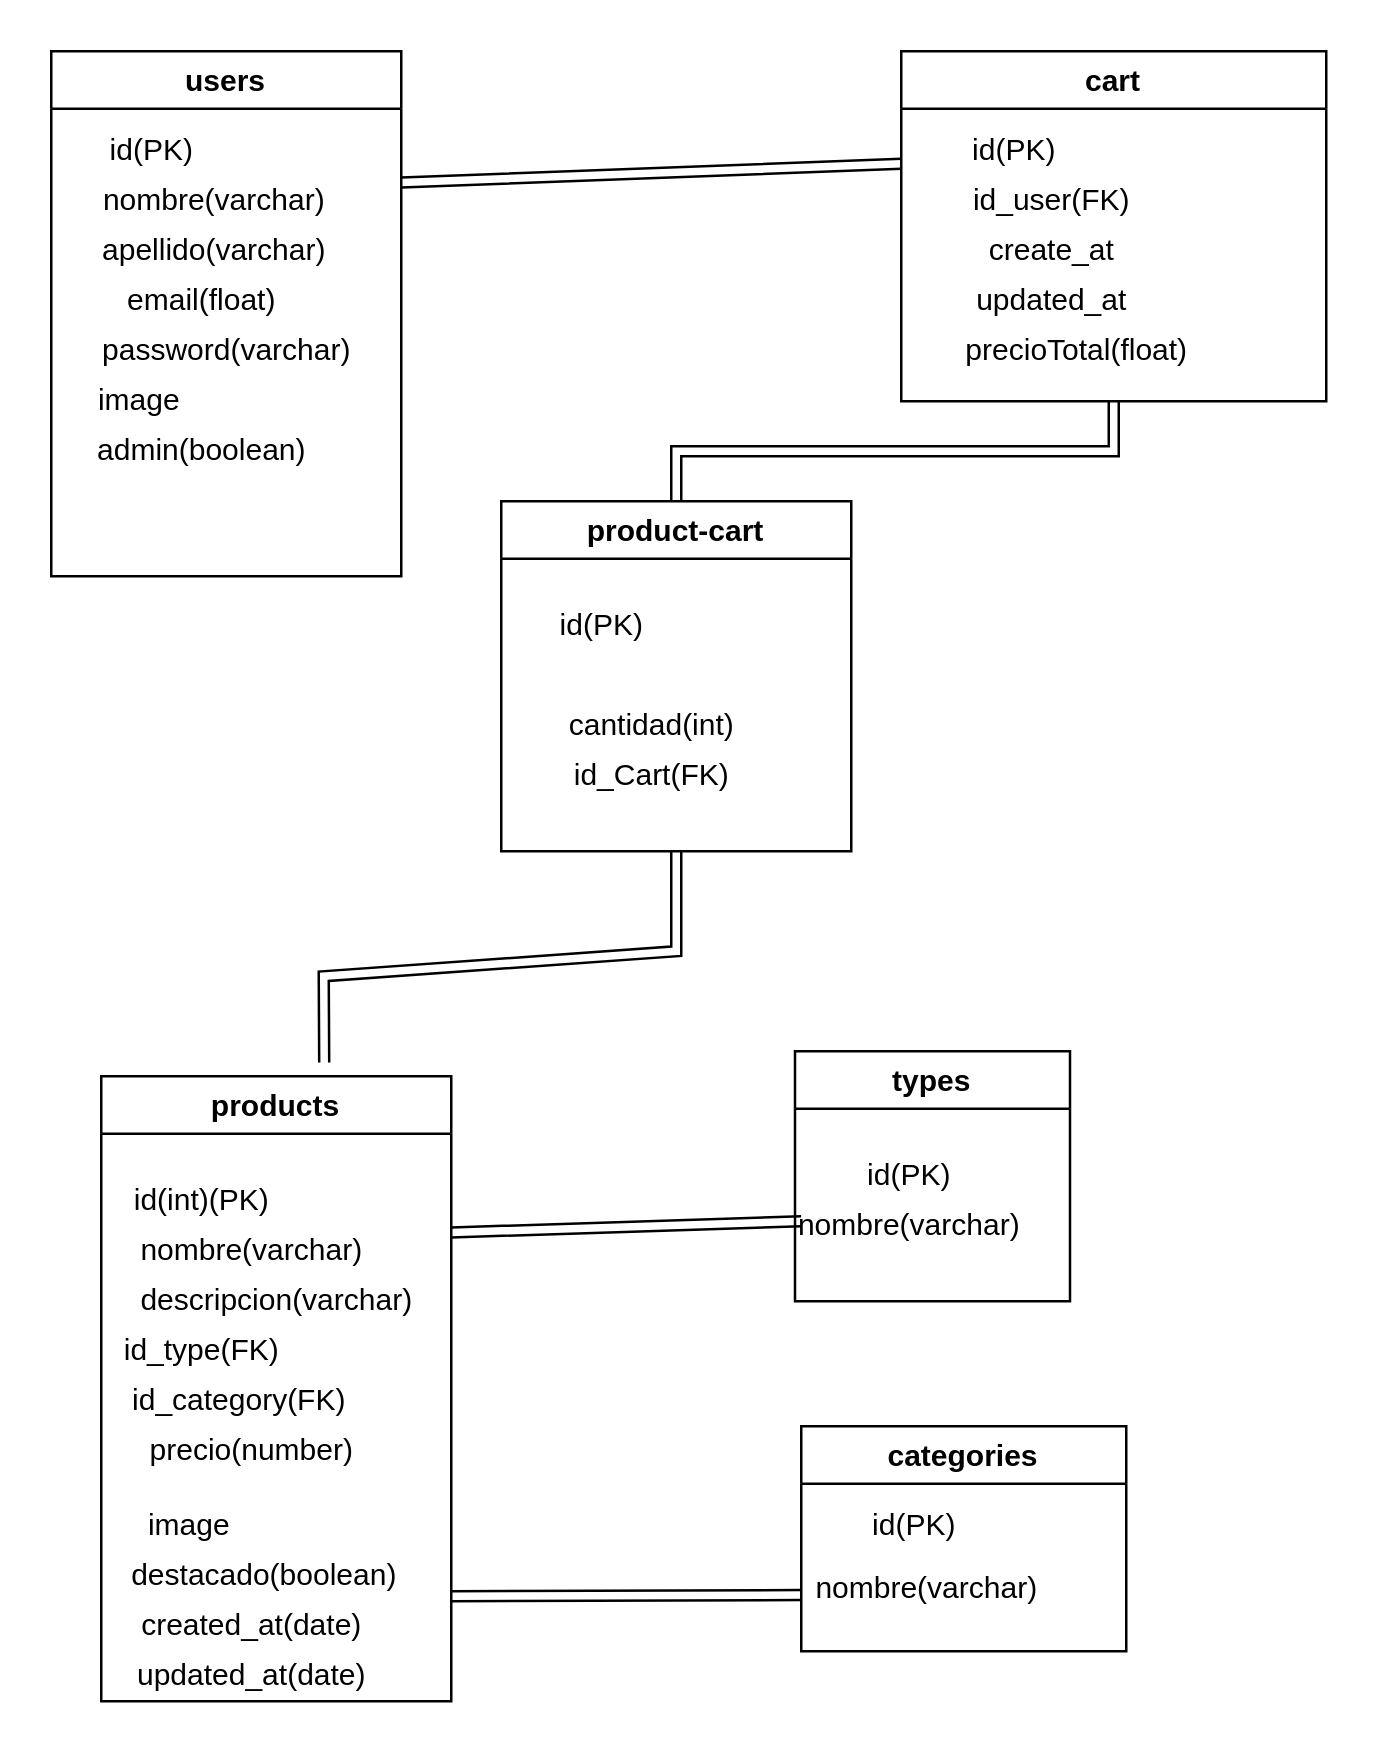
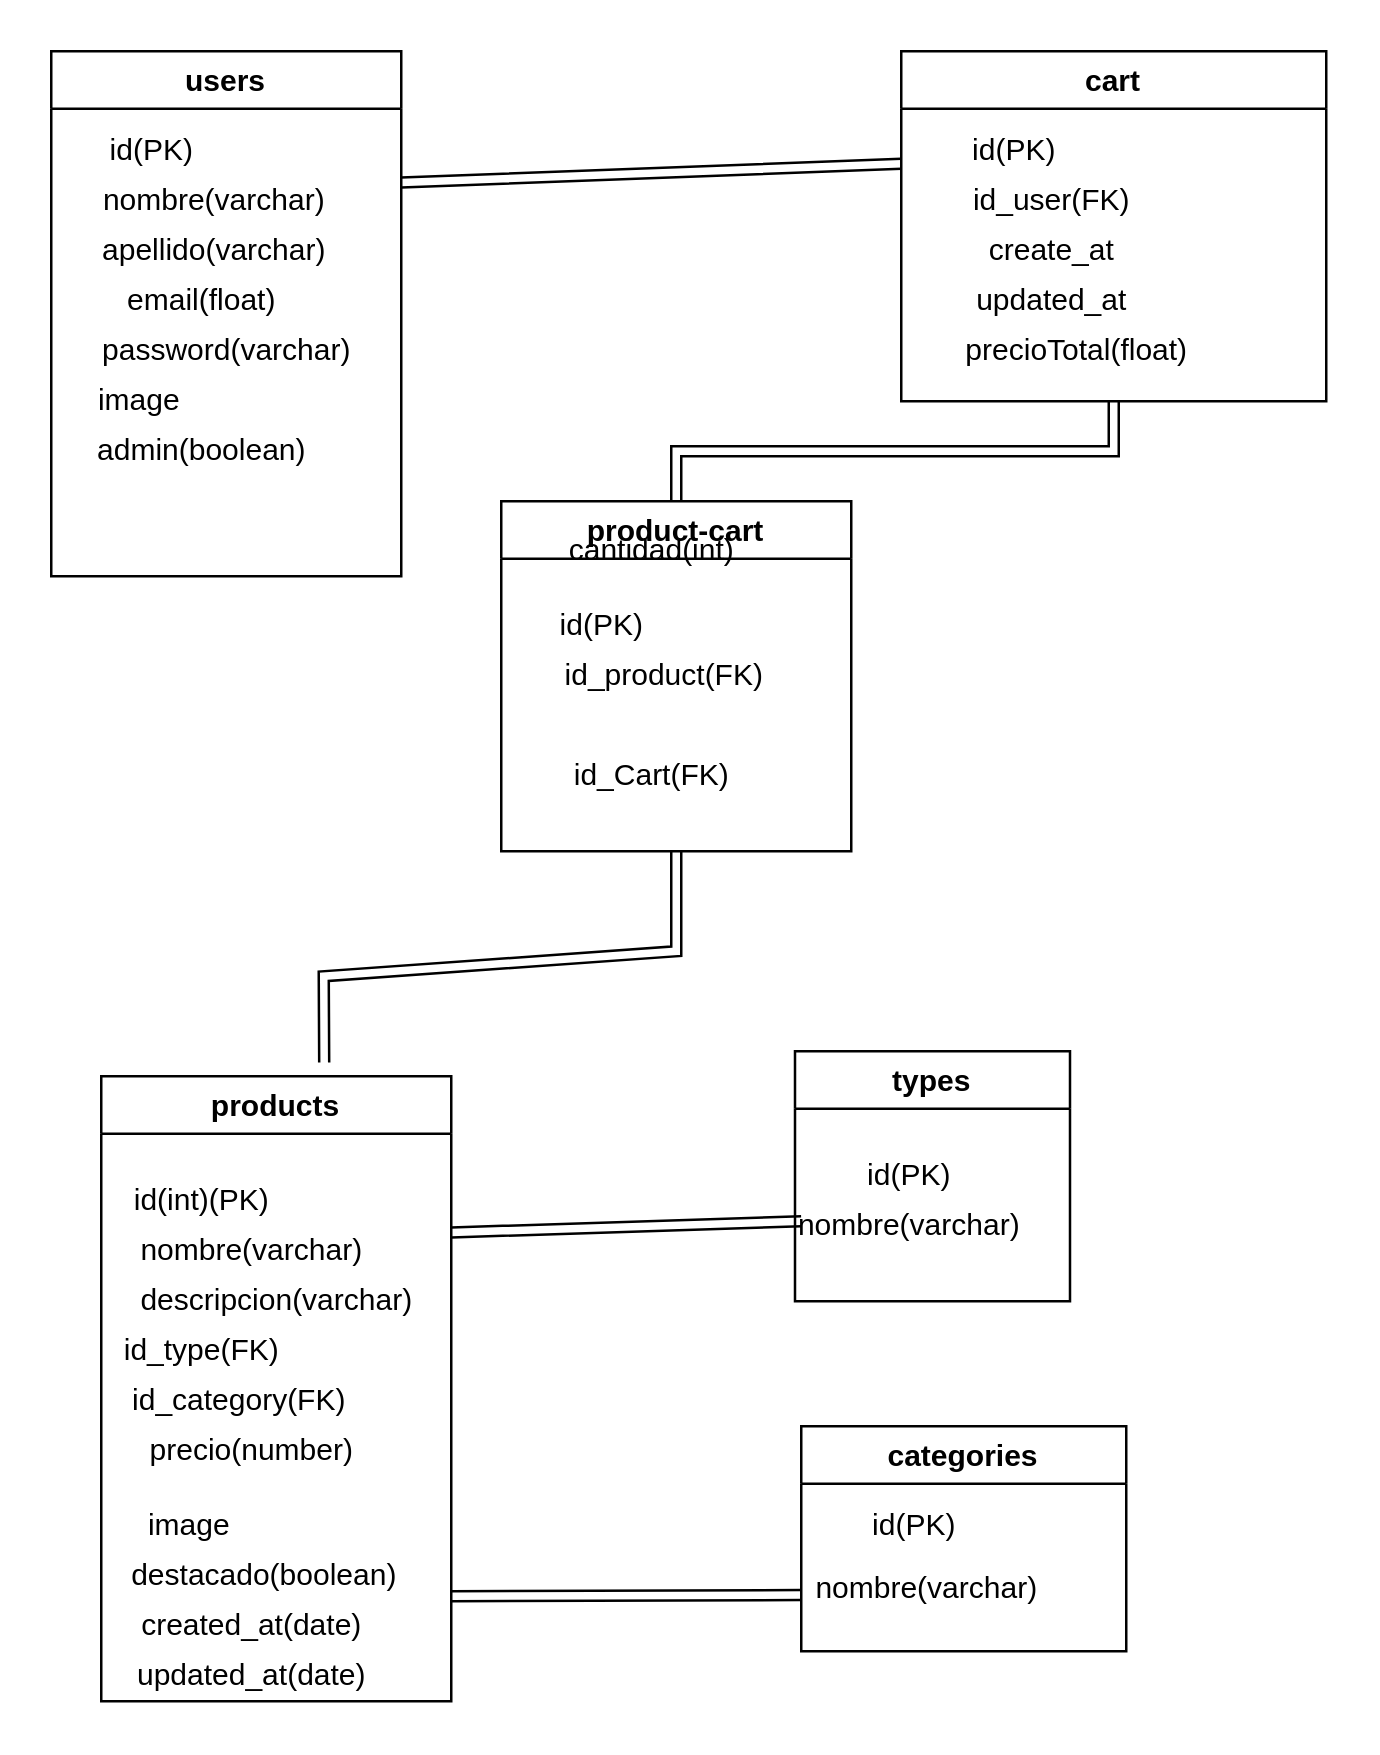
  <mxCell id="0" />
  <mxCell id="1" parent="0" />
  <mxCell id="2" style="edgeStyle=none;shape=link;rounded=0;orthogonalLoop=1;jettySize=auto;html=1;exitX=1;exitY=0.25;exitDx=0;exitDy=0;" parent="1" source="3" edge="1"><mxGeometry relative="1" as="geometry"><mxPoint x="360" y="65" as="targetPoint" /></mxGeometry></mxCell>
  <mxCell id="3" value="users" style="swimlane;" parent="1" vertex="1"><mxGeometry x="20" y="20" width="140" height="210" as="geometry" /></mxCell>
  <mxCell id="4" value="apellido(varchar)" style="text;html=1;align=center;verticalAlign=middle;resizable=0;points=[];autosize=1;strokeColor=none;" parent="3" vertex="1"><mxGeometry x="10" y="70" width="110" height="20" as="geometry" /></mxCell>
  <mxCell id="5" value="email(float)" style="text;html=1;align=center;verticalAlign=middle;resizable=0;points=[];autosize=1;strokeColor=none;" parent="3" vertex="1"><mxGeometry x="15" y="90" width="90" height="20" as="geometry" /></mxCell>
  <mxCell id="6" value="id(PK)" style="text;html=1;align=center;verticalAlign=middle;resizable=0;points=[];autosize=1;strokeColor=none;" parent="3" vertex="1"><mxGeometry x="15" y="30" width="50" height="20" as="geometry" /></mxCell>
  <mxCell id="7" value="nombre(varchar)" style="text;html=1;align=center;verticalAlign=middle;resizable=0;points=[];autosize=1;strokeColor=none;" parent="3" vertex="1"><mxGeometry x="15" y="50" width="100" height="20" as="geometry" /></mxCell>
  <mxCell id="8" value="password(varchar)" style="text;html=1;align=center;verticalAlign=middle;resizable=0;points=[];autosize=1;strokeColor=none;" parent="3" vertex="1"><mxGeometry x="15" y="110" width="110" height="20" as="geometry" /></mxCell>
  <mxCell id="9" value="image" style="text;html=1;align=center;verticalAlign=middle;resizable=0;points=[];autosize=1;strokeColor=none;" parent="3" vertex="1"><mxGeometry x="10" y="130" width="50" height="20" as="geometry" /></mxCell>
  <mxCell id="10" value="admin(boolean)" style="text;html=1;align=center;verticalAlign=middle;resizable=0;points=[];autosize=1;strokeColor=none;" parent="3" vertex="1"><mxGeometry x="10" y="150" width="100" height="20" as="geometry" /></mxCell>
  <mxCell id="11" value="cart" style="swimlane;" parent="1" vertex="1"><mxGeometry x="360" y="20" width="170" height="140" as="geometry" /></mxCell>
  <mxCell id="12" value="id(PK)" style="text;html=1;align=center;verticalAlign=middle;resizable=0;points=[];autosize=1;strokeColor=none;" parent="11" vertex="1"><mxGeometry x="20" y="30" width="50" height="20" as="geometry" /></mxCell>
  <mxCell id="13" value="id_user(FK)" style="text;html=1;align=center;verticalAlign=middle;resizable=0;points=[];autosize=1;strokeColor=none;" parent="11" vertex="1"><mxGeometry x="20" y="50" width="80" height="20" as="geometry" /></mxCell>
  <mxCell id="14" value="create_at" style="text;html=1;align=center;verticalAlign=middle;resizable=0;points=[];autosize=1;strokeColor=none;" parent="11" vertex="1"><mxGeometry x="25" y="70" width="70" height="20" as="geometry" /></mxCell>
  <mxCell id="15" value="precioTotal(float)" style="text;html=1;align=center;verticalAlign=middle;resizable=0;points=[];autosize=1;strokeColor=none;" parent="11" vertex="1"><mxGeometry x="20" y="110" width="100" height="20" as="geometry" /></mxCell>
  <mxCell id="16" value="products" style="swimlane;" parent="1" vertex="1"><mxGeometry x="40" y="430" width="140" height="250" as="geometry" /></mxCell>
  <mxCell id="17" value="id(int)(PK)" style="text;html=1;align=center;verticalAlign=middle;resizable=0;points=[];autosize=1;strokeColor=none;" parent="16" vertex="1"><mxGeometry x="5" y="40" width="70" height="20" as="geometry" /></mxCell>
  <mxCell id="18" value="image" style="text;html=1;align=center;verticalAlign=middle;resizable=0;points=[];autosize=1;strokeColor=none;" parent="16" vertex="1"><mxGeometry x="10" y="170" width="50" height="20" as="geometry" /></mxCell>
  <mxCell id="19" value="id_type(FK)" style="text;html=1;align=center;verticalAlign=middle;resizable=0;points=[];autosize=1;strokeColor=none;" parent="16" vertex="1"><mxGeometry y="100" width="80" height="20" as="geometry" /></mxCell>
  <mxCell id="20" value="nombre(varchar)" style="text;html=1;align=center;verticalAlign=middle;resizable=0;points=[];autosize=1;strokeColor=none;" parent="16" vertex="1"><mxGeometry x="10" y="60" width="100" height="20" as="geometry" /></mxCell>
  <mxCell id="21" value="descripcion(varchar)" style="text;html=1;align=center;verticalAlign=middle;resizable=0;points=[];autosize=1;strokeColor=none;" parent="16" vertex="1"><mxGeometry x="10" y="80" width="120" height="20" as="geometry" /></mxCell>
  <mxCell id="22" value="id_category(FK)" style="text;html=1;align=center;verticalAlign=middle;resizable=0;points=[];autosize=1;strokeColor=none;" parent="16" vertex="1"><mxGeometry x="5" y="120" width="100" height="20" as="geometry" /></mxCell>
  <mxCell id="23" value="precio(number)" style="text;html=1;align=center;verticalAlign=middle;resizable=0;points=[];autosize=1;strokeColor=none;" parent="16" vertex="1"><mxGeometry x="10" y="140" width="100" height="20" as="geometry" /></mxCell>
  <mxCell id="24" value="destacado(boolean)" style="text;html=1;align=center;verticalAlign=middle;resizable=0;points=[];autosize=1;strokeColor=none;" parent="16" vertex="1"><mxGeometry x="5" y="190" width="120" height="20" as="geometry" /></mxCell>
  <mxCell id="25" value="updated_at(date)" style="text;html=1;align=center;verticalAlign=middle;resizable=0;points=[];autosize=1;strokeColor=none;" parent="16" vertex="1"><mxGeometry x="5" y="230" width="110" height="20" as="geometry" /></mxCell>
  <mxCell id="26" value="types" style="swimlane;" parent="1" vertex="1"><mxGeometry x="317.5" y="420" width="110" height="100" as="geometry" /></mxCell>
  <mxCell id="27" value="id(PK)" style="text;html=1;align=center;verticalAlign=middle;resizable=0;points=[];autosize=1;strokeColor=none;" parent="26" vertex="1"><mxGeometry x="20" y="40" width="50" height="20" as="geometry" /></mxCell>
  <mxCell id="28" value="nombre(varchar)" style="text;html=1;align=center;verticalAlign=middle;resizable=0;points=[];autosize=1;strokeColor=none;" parent="26" vertex="1"><mxGeometry x="-5" y="60" width="100" height="20" as="geometry" /></mxCell>
  <mxCell id="29" style="edgeStyle=none;shape=link;rounded=0;orthogonalLoop=1;jettySize=auto;html=1;exitX=0;exitY=0.75;exitDx=0;exitDy=0;" parent="1" source="30" edge="1"><mxGeometry relative="1" as="geometry"><mxPoint x="180" y="638" as="targetPoint" /></mxGeometry></mxCell>
  <mxCell id="30" value="categories" style="swimlane;" parent="1" vertex="1"><mxGeometry x="320" y="570" width="130" height="90" as="geometry" /></mxCell>
  <mxCell id="31" value="id(PK)" style="text;html=1;align=center;verticalAlign=middle;resizable=0;points=[];autosize=1;strokeColor=none;" parent="30" vertex="1"><mxGeometry x="20" y="30" width="50" height="20" as="geometry" /></mxCell>
  <mxCell id="32" value="nombre(varchar)" style="text;html=1;align=center;verticalAlign=middle;resizable=0;points=[];autosize=1;strokeColor=none;" parent="30" vertex="1"><mxGeometry y="55" width="100" height="20" as="geometry" /></mxCell>
  <mxCell id="33" style="edgeStyle=orthogonalEdgeStyle;shape=link;rounded=0;orthogonalLoop=1;jettySize=auto;html=1;exitX=0.5;exitY=0;exitDx=0;exitDy=0;entryX=0.5;entryY=1;entryDx=0;entryDy=0;" parent="1" source="35" target="11" edge="1"><mxGeometry relative="1" as="geometry" /></mxCell>
  <mxCell id="34" style="shape=link;rounded=0;orthogonalLoop=1;jettySize=auto;html=1;exitX=0.5;exitY=1;exitDx=0;exitDy=0;entryX=0.637;entryY=-0.022;entryDx=0;entryDy=0;entryPerimeter=0;" parent="1" source="35" target="16" edge="1"><mxGeometry relative="1" as="geometry"><Array as="points"><mxPoint x="270" y="380" /><mxPoint x="129" y="390" /></Array></mxGeometry></mxCell>
  <mxCell id="35" value="product-cart" style="swimlane;startSize=23;" parent="1" vertex="1"><mxGeometry x="200" y="200" width="140" height="140" as="geometry" /></mxCell>
- <mxCell id="36" value="cantidad(int)" style="text;html=1;align=center;verticalAlign=middle;resizable=0;points=[];autosize=1;strokeColor=none;" parent="35" vertex="1"><mxGeometry x="20" y="80" width="80" height="20" as="geometry" /></mxCell>
+ <mxCell id="36" value="cantidad(int)" style="text;html=1;align=center;verticalAlign=middle;resizable=0;points=[];autosize=1;strokeColor=none;" parent="35" vertex="1"><mxGeometry x="20" y="10" width="80" height="20" as="geometry" /></mxCell>
+ <mxCell id="37" value="id_product(FK)" style="text;html=1;align=center;verticalAlign=middle;resizable=0;points=[];autosize=1;strokeColor=none;" parent="35" vertex="1"><mxGeometry x="20" y="60" width="90" height="20" as="geometry" /></mxCell>
  <mxCell id="38" value="id(PK)" style="text;html=1;align=center;verticalAlign=middle;resizable=0;points=[];autosize=1;strokeColor=none;" parent="35" vertex="1"><mxGeometry x="15" y="40" width="50" height="20" as="geometry" /></mxCell>
  <mxCell id="39" value="id_Cart(FK)" style="text;html=1;align=center;verticalAlign=middle;resizable=0;points=[];autosize=1;strokeColor=none;" parent="35" vertex="1"><mxGeometry x="20" y="100" width="80" height="20" as="geometry" /></mxCell>
  <mxCell id="40" style="edgeStyle=none;shape=link;rounded=0;orthogonalLoop=1;jettySize=auto;html=1;entryX=1;entryY=0.25;entryDx=0;entryDy=0;" parent="1" target="16" edge="1"><mxGeometry relative="1" as="geometry"><mxPoint x="320" y="488" as="sourcePoint" /></mxGeometry></mxCell>
  <mxCell id="41" value="created_at(date)" style="text;html=1;align=center;verticalAlign=middle;resizable=0;points=[];autosize=1;strokeColor=none;" parent="1" vertex="1"><mxGeometry x="50" y="640" width="100" height="20" as="geometry" /></mxCell>
  <mxCell id="42" value="updated_at" style="text;html=1;align=center;verticalAlign=middle;resizable=0;points=[];autosize=1;strokeColor=none;" vertex="1" parent="1"><mxGeometry x="380" y="110" width="80" height="20" as="geometry" /></mxCell>
